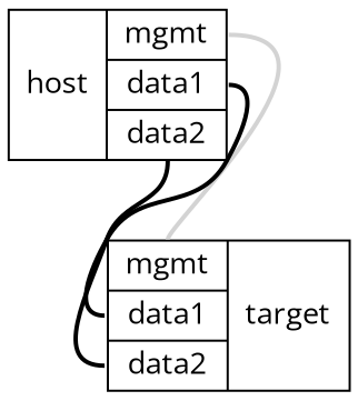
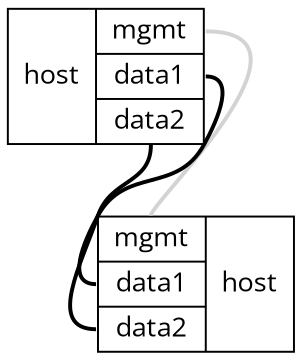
  graph {
    fontname="Open Sans"
    node [fontname="Open Sans" shape=record]
    edge [color=black fontname="Open Sans" penwidth=2 requires="ieee-mc"]
    n1 [label="host | { <mgmt> mgmt | <data1> data1 | <data2> data2 }" requires=controller]
-   n2 [label="{ <mgmt> mgmt | <data1> data1 | <data2> data2 } | target" requires=infix]
+   n2 [label="{ <mgmt> mgmt | <data1> data1 | <data2> data2 } | host" requires=infix]
    n1 -- n2 [color=lightgray headport=mgmt requires=mgmt tailport=mgmt]
    n1 -- n2 [headport=data1 tailport=data1]
    n1 -- n2 [headport=data2 tailport=data2]
  }
